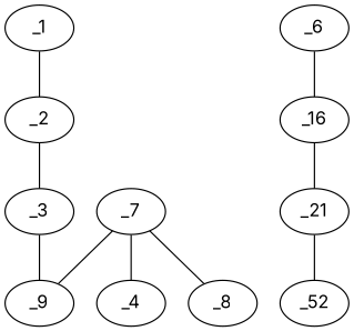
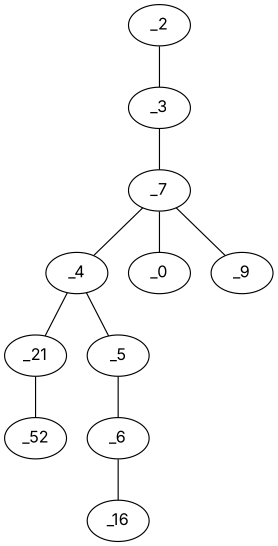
  graph {
    fontname=Inter
    node [charge=0 chem=1 fontname=Inter symbol="C  " x=2 y=0]
    edge [fontname=Inter valence=1]
-   _1 [x=3.7321]
    _2 [x=3.7321 y=1]
    _3 [x=2.866 y=1.5]
    _6 [x=2.866 y=-0.5]
    n5 [chem=4 label=_16 symbol="N  " x=2.866 y=-1.5]
    _7 [x=2.866 y=2.5]
    n7 [label=_21 y=-2]
    _4 [y=1]
-   _8 [chem=2 symbol="O  " x=3.7321 y=3]
+   _5
+   _8 [chem=2 symbol="O  " x=3.7321 y=3 label=_0]
    _9 [chem=4 symbol="N  " y=3]
    n12 [chem=2 label=_52 symbol="O  " y=-3]
-   _1 -- _2
    _2 -- _3 [valence=2]
-   _3 -- _9
+   _3 -- _7
    _6 -- n5
-   n5 -- n7
+   _4 -- n7
    _7 -- _4
    _7 -- _8 [valence=2]
    _7 -- _9
    n7 -- n12 [valence=2]
+   _4 -- _5 [valence=2]
+   _5 -- _6
  }
